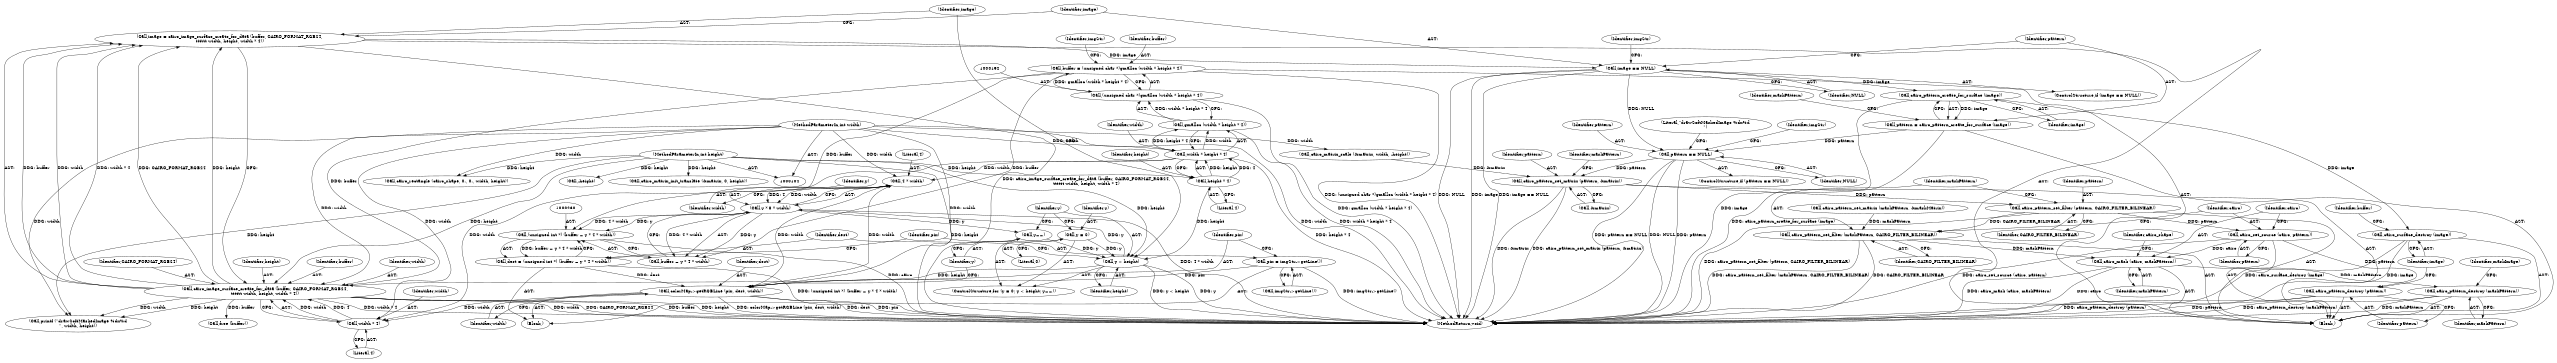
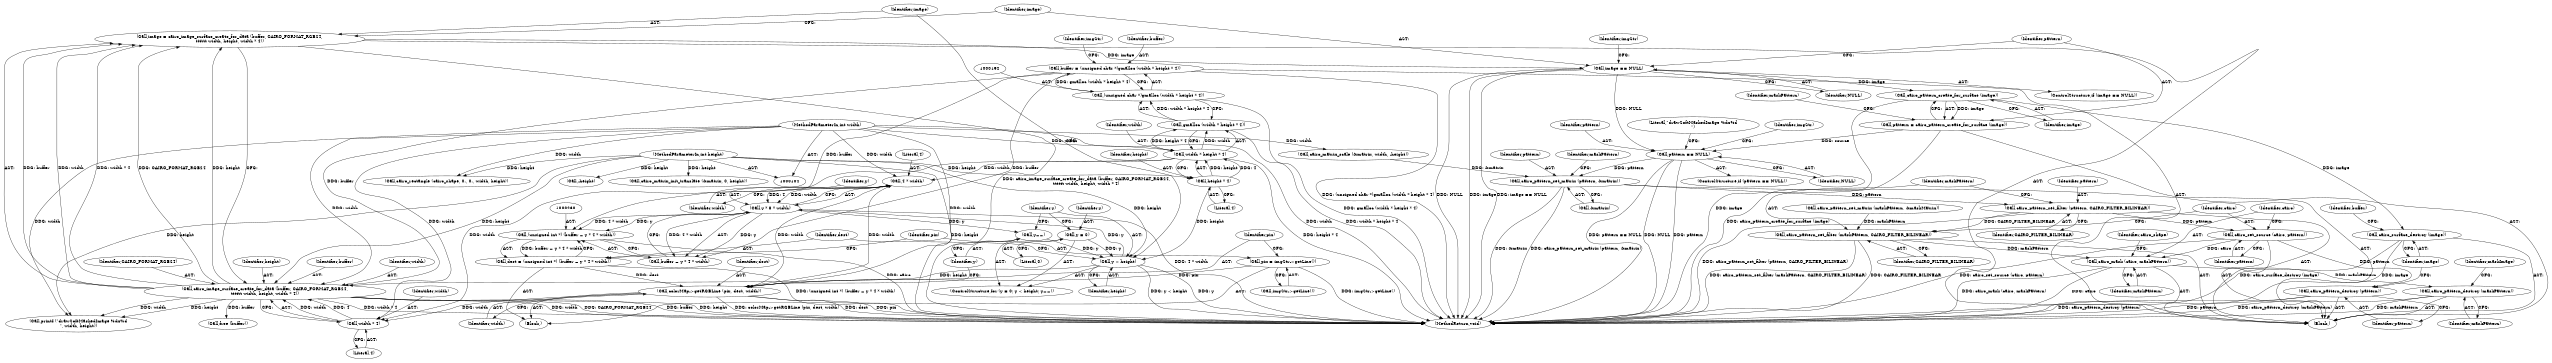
  digraph {
    n1 [label="(Call,image = cairo_image_surface_create_for_data (buffer, CAIRO_FORMAT_RGB24,\n\t\t\t\t\t\t width, height, width * 4))"]
    n2 [label="(Call,cairo_image_surface_create_for_data (buffer, CAIRO_FORMAT_RGB24,\n\t\t\t\t\t\t width, height, width * 4))"]
    n3 [label="(Call,image == NULL)"]
    n4 [label="(MethodReturn,void)"]
    n5 [label="(Block,)"]
    n6 [label="(Call,width * 4)"]
    n7 [label="(Call,printf (\"drawSoftMaskedImage %dx%d\n\", width, height))"]
    n8 [label="(Call,free (buffer))"]
    n9 [label="(Call,cairo_pattern_create_for_surface (image))"]
    n10 [label="(Call,pattern == NULL)"]
    n11 [label="(Identifier,NULL)"]
    n12 [label="(ControlStructure,if (image == NULL))"]
    n13 [label="(Literal,4)"]
    n14 [label="(Call,buffer = (unsigned char *)gmalloc (width * height * 4))"]
    n15 [label="(Call,(unsigned char *)gmalloc (width * height * 4))"]
    n16 [label="(Call,(unsigned int *) (buffer + y * 4 * width))"]
    n17 [label="(Call,buffer + y * 4 * width)"]
    n18 [label="(Call,gmalloc (width * height * 4))"]
    n19 [label="(Call,dest = (unsigned int *) (buffer + y * 4 * width))"]
    n20 [label="(Call,y * 8 * width)"]
    n21 [label="(Call,width * height * 4)"]
    n22 [label="(Call,height * 4)"]
    n23 [label="(Call,4 * width)"]
    n24 [label="(Call,y < height)"]
    n25 [label="(Literal,4)"]
    n26 [label="(Call,colorMap->getRGBLine (pix, dest, width))"]
    n27 [label="(Identifier,width)"]
    n28 [label="(MethodParameterIn,int width)"]
    n29 [label="(Call,cairo_rectangle (cairo_shape, 0., 0., width, height))"]
    n30 [label="(Call,cairo_matrix_scale (&matrix, width, -height))"]
    1000104
    n32 [label="(Block,)"]
    n33 [label="(Identifier,width)"]
    n34 [label="(Call,cairo_pattern_set_matrix (pattern, &matrix))"]
    n35 [label="(Identifier,height)"]
    n36 [label="(ControlStructure,for (y = 0; y < height; y++))"]
    n37 [label="(MethodParameterIn,int height)"]
    n38 [label="(Call,cairo_matrix_init_translate (&matrix, 0, height))"]
    n39 [label="(Call,-height)"]
    n40 [label="(Call,pix = imgStr->getLine())"]
    n41 [label="(Call,imgStr->getLine())"]
    n42 [label="(Call,y++)"]
    n43 [label="(Identifier,y)"]
    n44 [label="(Call,y = 0)"]
    n45 [label="(Literal,0)"]
    n46 [label="(Call,pattern = cairo_pattern_create_for_surface (image))"]
    n47 [label="(Call,cairo_surface_destroy (image))"]
    n48 [label="(Identifier,image)"]
    n49 [label="(ControlStructure,if (pattern == NULL))"]
    n50 [label="(Identifier,NULL)"]
    n51 [label="(Identifier,image)"]
    n52 [label="(Call,cairo_pattern_set_filter (pattern, CAIRO_FILTER_BILINEAR))"]
    n53 [label="(Call,&matrix)"]
    n54 [label="(Call,cairo_pattern_set_filter (maskPattern, CAIRO_FILTER_BILINEAR))"]
    n55 [label="(Call,cairo_set_source (cairo, pattern))"]
    n56 [label="(Identifier,CAIRO_FILTER_BILINEAR)"]
    n57 [label="(Call,cairo_mask (cairo, maskPattern))"]
    n58 [label="(Identifier,CAIRO_FILTER_BILINEAR)"]
    n59 [label="(Call,cairo_pattern_destroy (pattern))"]
    n60 [label="(Identifier,pattern)"]
    n61 [label="(Call,cairo_pattern_destroy (maskPattern))"]
    n62 [label="(Identifier,maskPattern)"]
    n63 [label="(Identifier,maskPattern)"]
    n64 [label="(Identifier,pattern)"]
    n65 [label="(Identifier,CAIRO_FORMAT_RGB24)"]
    n66 [label="(Identifier,pix)"]
    n67 [label="(Identifier,maskPattern)"]
    n68 [label="(Identifier,y)"]
    n69 [label="(Identifier,maskPattern)"]
    n70 [label="(Identifier,buffer)"]
    n71 [label="(Identifier,buffer)"]
    n72 [label="(Literal,\"drawSoftMaskedImage %dx%d\n\")"]
    n73 [label="(Identifier,height)"]
    n74 [label="(Identifier,y)"]
    n75 [label="(Identifier,imgStr)"]
    n76 [label="(Identifier,y)"]
    n77 [label="(Identifier,pattern)"]
    n78 [label="(Identifier,pattern)"]
    n79 [label="(Identifier,imgStr)"]
    n80 [label="(Identifier,width)"]
    n81 [label="(Identifier,cairo_shape)"]
    n82 [label="(Identifier,maskImage)"]
    n83 [label="(Identifier,image)"]
    n84 [label="(Literal,4)"]
    n85 [label="(Identifier,width)"]
    n86 [label="(Identifier,cairo)"]
    n87 [label="(Identifier,image)"]
    n88 [label="(Identifier,pix)"]
    n89 [label="(Identifier,pattern)"]
    n90 [label="(Identifier,dest)"]
    n91 [label="(Identifier,maskPattern)"]
    n92 [label="(Identifier,height)"]
    n93 [label="(Identifier,buffer)"]
    n94 [label="(Identifier,width)"]
    n95 [label="(Identifier,dest)"]
    n96 [label="(Identifier,cairo)"]
    n97 [label="(Identifier,pattern)"]
    n98 [label="(Call,cairo_pattern_set_matrix (maskPattern, &maskMatrix))"]
    n99 [label="(Identifier,imgStr)"]
    1000192
    1000230
    n1 -> n2 [label="CFG: "]
    n1 -> n3 [label="DDG: image"]
    n1 -> n4 [label="DDG: cairo_image_surface_create_for_data (buffer, CAIRO_FORMAT_RGB24,\n\t\t\t\t\t\t width, height, width * 4)"]
    n1 -> n5 [label="AST: "]
    n2 -> n1 [label="AST: "]
    n2 -> n1 [label="DDG: buffer"]
    n2 -> n1 [label="DDG: width"]
    n2 -> n1 [label="DDG: width * 4"]
    n2 -> n1 [label="DDG: CAIRO_FORMAT_RGB24"]
    n2 -> n1 [label="DDG: height"]
    n2 -> n4 [label="DDG: buffer"]
    n2 -> n4 [label="DDG: height"]
    n2 -> n4 [label="DDG: width * 4"]
    n2 -> n4 [label="DDG: width"]
    n2 -> n4 [label="DDG: CAIRO_FORMAT_RGB24"]
    n2 -> n6 [label="CFG: "]
    n2 -> n7 [label="DDG: width"]
    n2 -> n7 [label="DDG: height"]
    n2 -> n8 [label="DDG: buffer"]
    n3 -> n4 [label="DDG: NULL"]
    n3 -> n4 [label="DDG: image"]
    n3 -> n4 [label="DDG: image == NULL"]
    n3 -> n9 [label="DDG: image"]
    n3 -> n10 [label="DDG: NULL"]
    n3 -> n11 [label="CFG: "]
    n3 -> n12 [label="AST: "]
    n6 -> n2 [label="AST: "]
    n6 -> n2 [label="DDG: width"]
    n6 -> n2 [label="DDG: 4"]
    n6 -> n13 [label="CFG: "]
    n9 -> n4 [label="DDG: image"]
    n9 -> n46 [label="AST: "]
    n9 -> n46 [label="DDG: image"]
    n9 -> n47 [label="DDG: image"]
    n9 -> n48 [label="CFG: "]
    n10 -> n4 [label="DDG: NULL"]
    n10 -> n4 [label="DDG: pattern"]
    n10 -> n4 [label="DDG: pattern == NULL"]
    n10 -> n34 [label="DDG: pattern"]
    n10 -> n49 [label="AST: "]
    n10 -> n50 [label="CFG: "]
    n11 -> n3 [label="AST: "]
    n13 -> n6 [label="AST: "]
    n14 -> n2 [label="DDG: buffer"]
    n14 -> n4 [label="DDG: (unsigned char *)gmalloc (width * height * 4)"]
    n14 -> n5 [label="AST: "]
    n14 -> n15 [label="CFG: "]
    n14 -> n16 [label="DDG: buffer"]
    n14 -> n17 [label="DDG: buffer"]
    n15 -> n4 [label="DDG: gmalloc (width * height * 4)"]
    n15 -> n14 [label="AST: "]
    n15 -> n14 [label="DDG: gmalloc (width * height * 4)"]
    n15 -> n18 [label="CFG: "]
    n16 -> n4 [label="DDG: cairo"]
    n16 -> n17 [label="CFG: "]
    n16 -> n19 [label="AST: "]
    n16 -> n19 [label="DDG: buffer + y * 4 * width"]
    n17 -> n16 [label="AST: "]
    n17 -> n20 [label="CFG: "]
    n18 -> n4 [label="DDG: width * height * 4"]
    n18 -> n15 [label="AST: "]
    n18 -> n15 [label="DDG: width * height * 4"]
    n18 -> n21 [label="CFG: "]
    n19 -> n4 [label="DDG: (unsigned int *) (buffer + y * 4 * width)"]
    n19 -> n16 [label="CFG: "]
    n19 -> n26 [label="DDG: dest"]
    n19 -> n32 [label="AST: "]
    n20 -> n4 [label="DDG: 4 * width"]
    n20 -> n16 [label="DDG: y"]
    n20 -> n16 [label="DDG: 4 * width"]
    n20 -> n17 [label="AST: "]
    n20 -> n17 [label="DDG: y"]
    n20 -> n17 [label="DDG: 4 * width"]
    n20 -> n23 [label="CFG: "]
    n20 -> n42 [label="DDG: y"]
    n21 -> n4 [label="DDG: height * 4"]
    n21 -> n6 [label="DDG: width"]
    n21 -> n18 [label="AST: "]
    n21 -> n18 [label="DDG: width"]
    n21 -> n18 [label="DDG: height * 4"]
    n21 -> n22 [label="CFG: "]
    n21 -> n23 [label="DDG: width"]
    n22 -> n21 [label="AST: "]
    n22 -> n21 [label="DDG: height"]
    n22 -> n21 [label="DDG: 4"]
    n22 -> n24 [label="DDG: height"]
    n22 -> n25 [label="CFG: "]
    n23 -> n20 [label="AST: "]
    n23 -> n20 [label="DDG: 4"]
    n23 -> n20 [label="DDG: width"]
    n23 -> n26 [label="DDG: width"]
    n23 -> n27 [label="CFG: "]
    n24 -> n2 [label="DDG: height"]
    n24 -> n4 [label="DDG: y < height"]
    n24 -> n4 [label="DDG: y"]
    n24 -> n20 [label="DDG: y"]
    n24 -> n35 [label="CFG: "]
    n24 -> n36 [label="AST: "]
    n25 -> n22 [label="AST: "]
    n26 -> n4 [label="DDG: pix"]
    n26 -> n4 [label="DDG: colorMap->getRGBLine (pix, dest, width)"]
    n26 -> n4 [label="DDG: dest"]
    n26 -> n6 [label="DDG: width"]
    n26 -> n23 [label="DDG: width"]
    n26 -> n32 [label="AST: "]
    n26 -> n33 [label="CFG: "]
    n27 -> n23 [label="AST: "]
    n28 -> n2 [label="DDG: width"]
    n28 -> n4 [label="DDG: width"]
    n28 -> n6 [label="DDG: width"]
    n28 -> n7 [label="DDG: width"]
    n28 -> n21 [label="DDG: width"]
    n28 -> n23 [label="DDG: width"]
    n28 -> n26 [label="DDG: width"]
    n28 -> n29 [label="DDG: width"]
    n28 -> n30 [label="DDG: width"]
    n28 -> 1000104 [label="AST: "]
    n30 -> n34 [label="DDG: &matrix"]
    n33 -> n26 [label="AST: "]
    n34 -> n4 [label="DDG: cairo_pattern_set_matrix (pattern, &matrix)"]
    n34 -> n4 [label="DDG: &matrix"]
    n34 -> n5 [label="AST: "]
    n34 -> n52 [label="DDG: pattern"]
    n34 -> n53 [label="CFG: "]
    n35 -> n24 [label="AST: "]
    n37 -> n2 [label="DDG: height"]
    n37 -> n4 [label="DDG: height"]
    n37 -> n7 [label="DDG: height"]
    n37 -> n22 [label="DDG: height"]
    n37 -> n24 [label="DDG: height"]
    n37 -> n29 [label="DDG: height"]
    n37 -> 1000104 [label="AST: "]
    n37 -> n38 [label="DDG: height"]
    n37 -> n39 [label="DDG: height"]
    n40 -> n4 [label="DDG: imgStr->getLine()"]
    n40 -> n26 [label="DDG: pix"]
    n40 -> n32 [label="AST: "]
    n40 -> n41 [label="CFG: "]
    n41 -> n40 [label="AST: "]
    n42 -> n24 [label="DDG: y"]
    n42 -> n36 [label="AST: "]
    n42 -> n43 [label="CFG: "]
    n43 -> n26 [label="CFG: "]
    n43 -> n42 [label="AST: "]
    n44 -> n24 [label="DDG: y"]
    n44 -> n36 [label="AST: "]
    n44 -> n45 [label="CFG: "]
    n45 -> n44 [label="AST: "]
    n46 -> n4 [label="DDG: cairo_pattern_create_for_surface (image)"]
    n46 -> n5 [label="AST: "]
    n46 -> n9 [label="CFG: "]
-   n46 -> n10 [label="DDG: pattern"]
+   n46 -> n10 [label="DDG: source"]
    n47 -> n4 [label="DDG: image"]
    n47 -> n4 [label="DDG: cairo_surface_destroy (image)"]
    n47 -> n5 [label="AST: "]
    n47 -> n51 [label="CFG: "]
    n48 -> n9 [label="AST: "]
    n50 -> n10 [label="AST: "]
    n51 -> n47 [label="AST: "]
    n51 -> n59 [label="CFG: "]
    n52 -> n4 [label="DDG: cairo_pattern_set_filter (pattern, CAIRO_FILTER_BILINEAR)"]
    n52 -> n5 [label="AST: "]
    n52 -> n54 [label="DDG: CAIRO_FILTER_BILINEAR"]
    n52 -> n55 [label="DDG: pattern"]
    n52 -> n56 [label="CFG: "]
    n53 -> n34 [label="AST: "]
    n54 -> n4 [label="DDG: CAIRO_FILTER_BILINEAR"]
    n54 -> n4 [label="DDG: cairo_pattern_set_filter (maskPattern, CAIRO_FILTER_BILINEAR)"]
    n54 -> n5 [label="AST: "]
    n54 -> n57 [label="DDG: maskPattern"]
    n54 -> n58 [label="CFG: "]
    n55 -> n4 [label="DDG: cairo_set_source (cairo, pattern)"]
    n55 -> n5 [label="AST: "]
    n55 -> n57 [label="DDG: cairo"]
    n55 -> n59 [label="DDG: pattern"]
    n55 -> n60 [label="CFG: "]
    n56 -> n52 [label="AST: "]
    n57 -> n4 [label="DDG: cairo"]
    n57 -> n4 [label="DDG: cairo_mask (cairo, maskPattern)"]
    n57 -> n5 [label="AST: "]
    n57 -> n61 [label="DDG: maskPattern"]
    n57 -> n62 [label="CFG: "]
    n58 -> n54 [label="AST: "]
    n59 -> n4 [label="DDG: pattern"]
    n59 -> n4 [label="DDG: cairo_pattern_destroy (pattern)"]
    n59 -> n5 [label="AST: "]
    n59 -> n64 [label="CFG: "]
    n60 -> n55 [label="AST: "]
    n61 -> n4 [label="DDG: maskPattern"]
    n61 -> n4 [label="DDG: cairo_pattern_destroy (maskPattern)"]
    n61 -> n5 [label="AST: "]
    n61 -> n63 [label="CFG: "]
    n62 -> n57 [label="AST: "]
    n63 -> n61 [label="AST: "]
    n64 -> n59 [label="AST: "]
    n65 -> n2 [label="AST: "]
    n66 -> n26 [label="AST: "]
    n66 -> n40 [label="CFG: "]
    n67 -> n34 [label="CFG: "]
    n68 -> n20 [label="AST: "]
    n69 -> n52 [label="CFG: "]
    n69 -> n54 [label="AST: "]
    n70 -> n47 [label="CFG: "]
    n71 -> n14 [label="AST: "]
    n72 -> n10 [label="CFG: "]
    n73 -> n2 [label="AST: "]
    n74 -> n44 [label="AST: "]
    n75 -> n10 [label="CFG: "]
    n76 -> n24 [label="AST: "]
    n76 -> n42 [label="CFG: "]
    n76 -> n44 [label="CFG: "]
    n77 -> n52 [label="AST: "]
    n78 -> n10 [label="AST: "]
    n79 -> n3 [label="CFG: "]
    n80 -> n6 [label="AST: "]
    n81 -> n57 [label="CFG: "]
    n82 -> n61 [label="CFG: "]
    n83 -> n1 [label="CFG: "]
    n83 -> n3 [label="AST: "]
    n84 -> n23 [label="AST: "]
    n85 -> n21 [label="AST: "]
    n86 -> n55 [label="CFG: "]
    n86 -> n57 [label="AST: "]
    n87 -> n1 [label="AST: "]
    n87 -> n24 [label="CFG: "]
    n88 -> n19 [label="CFG: "]
    n88 -> n40 [label="AST: "]
    n89 -> n3 [label="CFG: "]
    n89 -> n46 [label="AST: "]
    n90 -> n19 [label="AST: "]
    n90 -> n24 [label="CFG: "]
    n91 -> n46 [label="CFG: "]
    n92 -> n22 [label="AST: "]
    n93 -> n2 [label="AST: "]
    n94 -> n2 [label="AST: "]
    n95 -> n26 [label="AST: "]
    n96 -> n54 [label="CFG: "]
    n96 -> n55 [label="AST: "]
    n97 -> n34 [label="AST: "]
    n98 -> n54 [label="DDG: maskPattern"]
    n99 -> n14 [label="CFG: "]
    1000192 -> n15 [label="AST: "]
    1000230 -> n16 [label="AST: "]
  }
